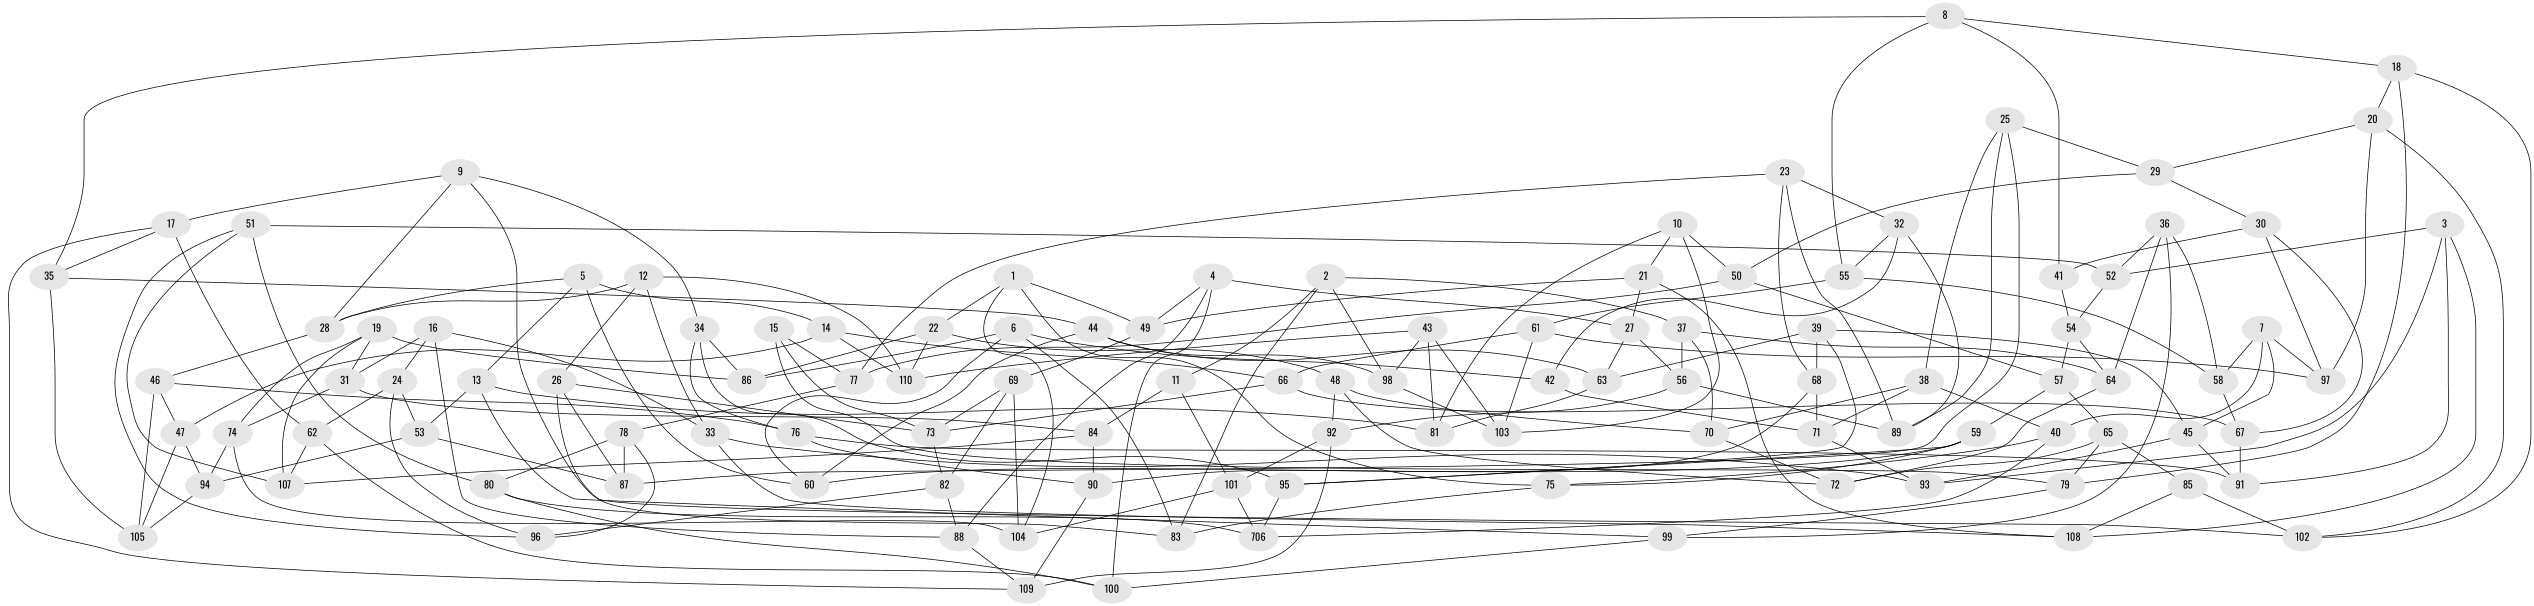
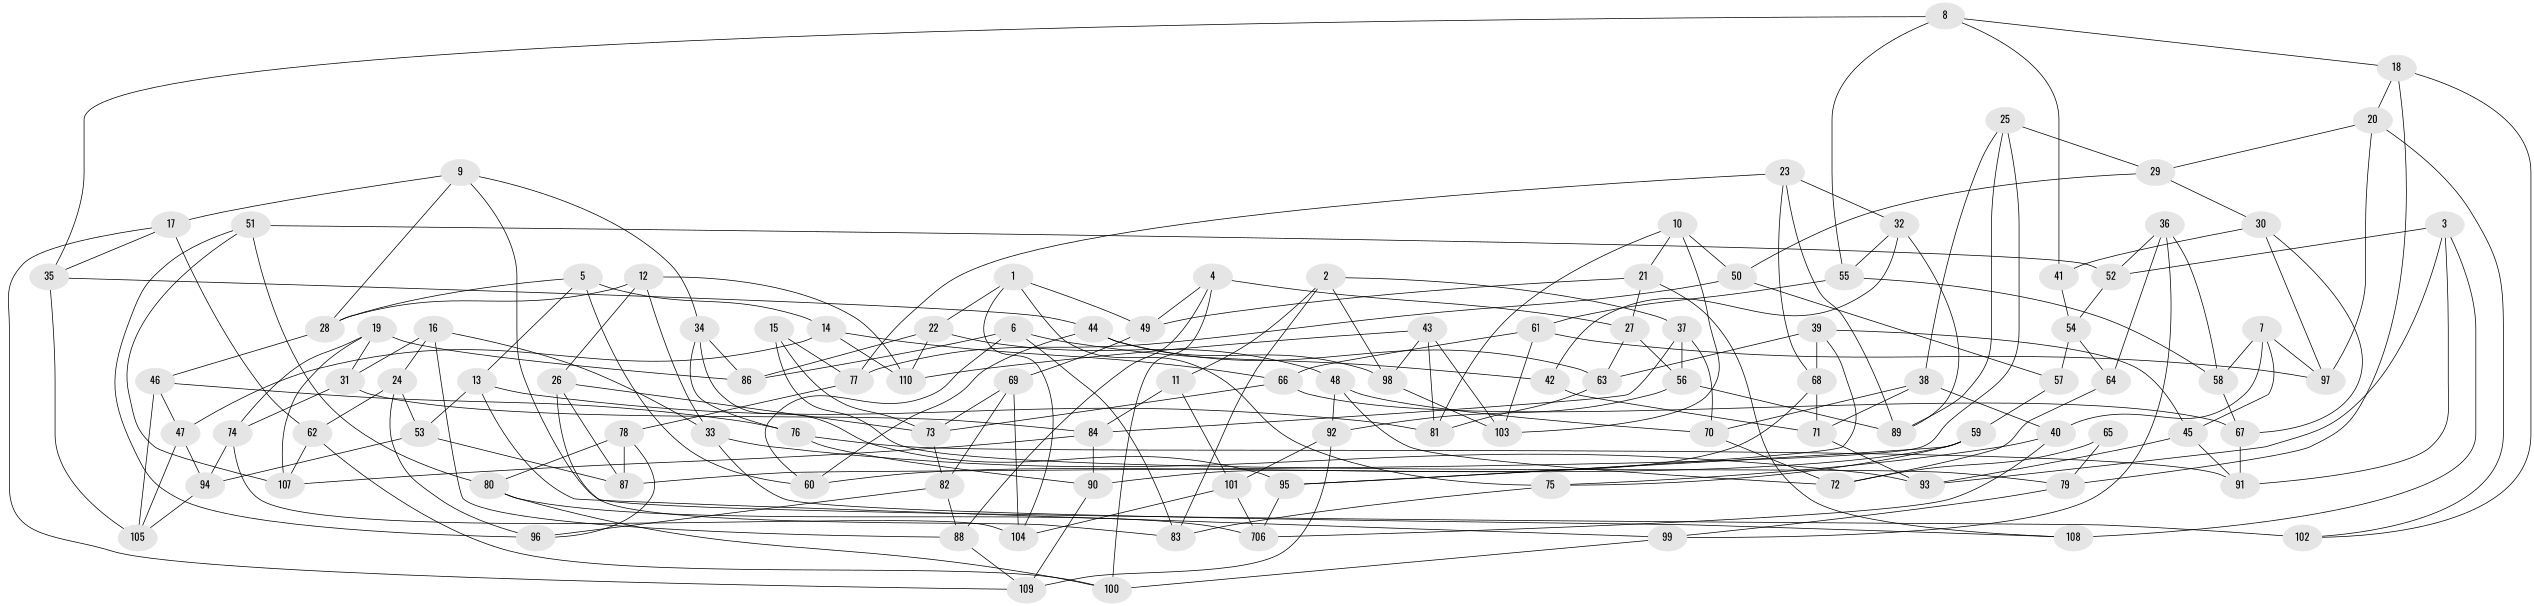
  graph {
    fontname=Oswald
    node [color=gray90 fontname=Oswald style=filled]
    edge [fontname=Oswald]
    1
    22
    49
    75
    104
    86
    110
    48
    69
    83
    2
    11
    37
    98
    84
    101
    56
    64
    70
    103
    3
    52
    91
    93
    108
    54
    4
    27
    88
    100
    63
    109
    5
    13
    14
    28
    60
    81
    53
    99
    47
    66
    46
    6
    42
    71
    7
    40
    45
    58
    97
    n52 [label=706]
    67
    8
    18
    35
    41
    55
    102
    79
    20
    44
    105
    61
    9
    17
    34
    62
    76
    95
    10
    21
    50
    77
    57
    15
    73
    107
    90
    12
    26
    33
    87
    94
    82
    78
    16
    24
    31
    96
    74
    29
    19
    30
    72
    92
    23
    32
    68
    89
    25
    38
    36
    39
-   85
    43
    59
    65
    51
    80
    1 -- 22
    1 -- 49
    1 -- 75
    1 -- 104
    22 -- 86
    22 -- 110
    22 -- 48
    49 -- 69
    75 -- 83
    48 -- 70
    48 -- 72
    48 -- 92
    69 -- 104
    69 -- 73
    69 -- 82
    2 -- 83
    2 -- 11
    2 -- 37
    2 -- 98
    11 -- 84
    11 -- 101
    37 -- 56
-   37 -- 64
+   37 -- 84
    37 -- 70
    98 -- 103
    84 -- 107
    84 -- 90
    101 -- 104
    101 -- n52
    56 -- 92
    56 -- 89
    64 -- 72
    70 -- 72
    3 -- 52
    3 -- 91
    3 -- 93
    3 -- 108
    52 -- 54
    54 -- 64
    54 -- 57
    4 -- 49
    4 -- 27
    4 -- 88
    4 -- 100
    27 -- 56
    27 -- 63
    88 -- 109
    63 -- 81
    5 -- 13
    5 -- 14
    5 -- 28
    5 -- 60
    13 -- 81
    13 -- 53
    13 -- 99
    14 -- 110
    14 -- 47
    14 -- 66
    28 -- 46
    53 -- 87
    53 -- 94
    99 -- 100
    47 -- 105
    47 -- 94
    66 -- 67
    66 -- 73
    46 -- 47
    46 -- 105
    46 -- 76
    6 -- 86
    6 -- 83
    6 -- 60
    6 -- 42
    42 -- 71
    71 -- 93
    7 -- 40
    7 -- 45
    7 -- 58
    7 -- 97
    40 -- 75
    40 -- n52
    45 -- 91
    45 -- 93
    58 -- 67
    67 -- 91
    8 -- 18
    8 -- 35
    8 -- 41
    8 -- 55
    18 -- 102
    18 -- 79
    18 -- 20
    35 -- 44
    35 -- 105
    41 -- 54
    55 -- 58
    55 -- 61
    79 -- 99
    20 -- 97
    20 -- 102
    20 -- 29
    44 -- 98
    44 -- 63
    44 -- 60
    61 -- 103
    61 -- 66
    61 -- 97
    9 -- 28
    9 -- 102
    9 -- 17
    9 -- 34
    17 -- 109
    17 -- 35
    17 -- 62
    34 -- 86
    34 -- 76
    34 -- 95
    62 -- 100
    62 -- 107
    76 -- 91
    76 -- 90
    95 -- n52
    10 -- 103
    10 -- 81
    10 -- 21
    10 -- 50
    21 -- 49
    21 -- 108
    21 -- 27
    50 -- 77
    50 -- 57
    77 -- 78
    57 -- 59
-   57 -- 65
    15 -- 79
    15 -- 77
    15 -- 73
    73 -- 82
    90 -- 109
    12 -- 110
    12 -- 28
    12 -- 26
    12 -- 33
    26 -- 83
    26 -- 73
    26 -- 87
    33 -- 93
    33 -- 108
    94 -- 105
    82 -- 88
    82 -- 96
    78 -- 87
    78 -- 96
    78 -- 80
    16 -- 88
    16 -- 33
    16 -- 24
    16 -- 31
    24 -- 53
    24 -- 62
    24 -- 96
    31 -- 84
    31 -- 74
    74 -- 104
    74 -- 94
    29 -- 50
    29 -- 30
    19 -- 86
    19 -- 107
    19 -- 31
    19 -- 74
    30 -- 97
    30 -- 67
    30 -- 41
    92 -- 101
    92 -- 109
    23 -- 77
    23 -- 32
    23 -- 68
    23 -- 89
    32 -- 42
    32 -- 55
    32 -- 89
    68 -- 71
    68 -- 90
    25 -- 87
    25 -- 29
    25 -- 89
    25 -- 38
    38 -- 70
    38 -- 71
    38 -- 40
    36 -- 64
    36 -- 52
    36 -- 99
    36 -- 58
    39 -- 63
    39 -- 45
    39 -- 95
    39 -- 68
-   85 -- 108
-   85 -- 102
    43 -- 110
    43 -- 98
    43 -- 103
    43 -- 81
    59 -- 75
    59 -- 60
    59 -- 95
    65 -- 79
    65 -- 72
-   65 -- 85
    51 -- 52
    51 -- 107
    51 -- 96
    51 -- 80
    80 -- 100
    80 -- n52
  }
